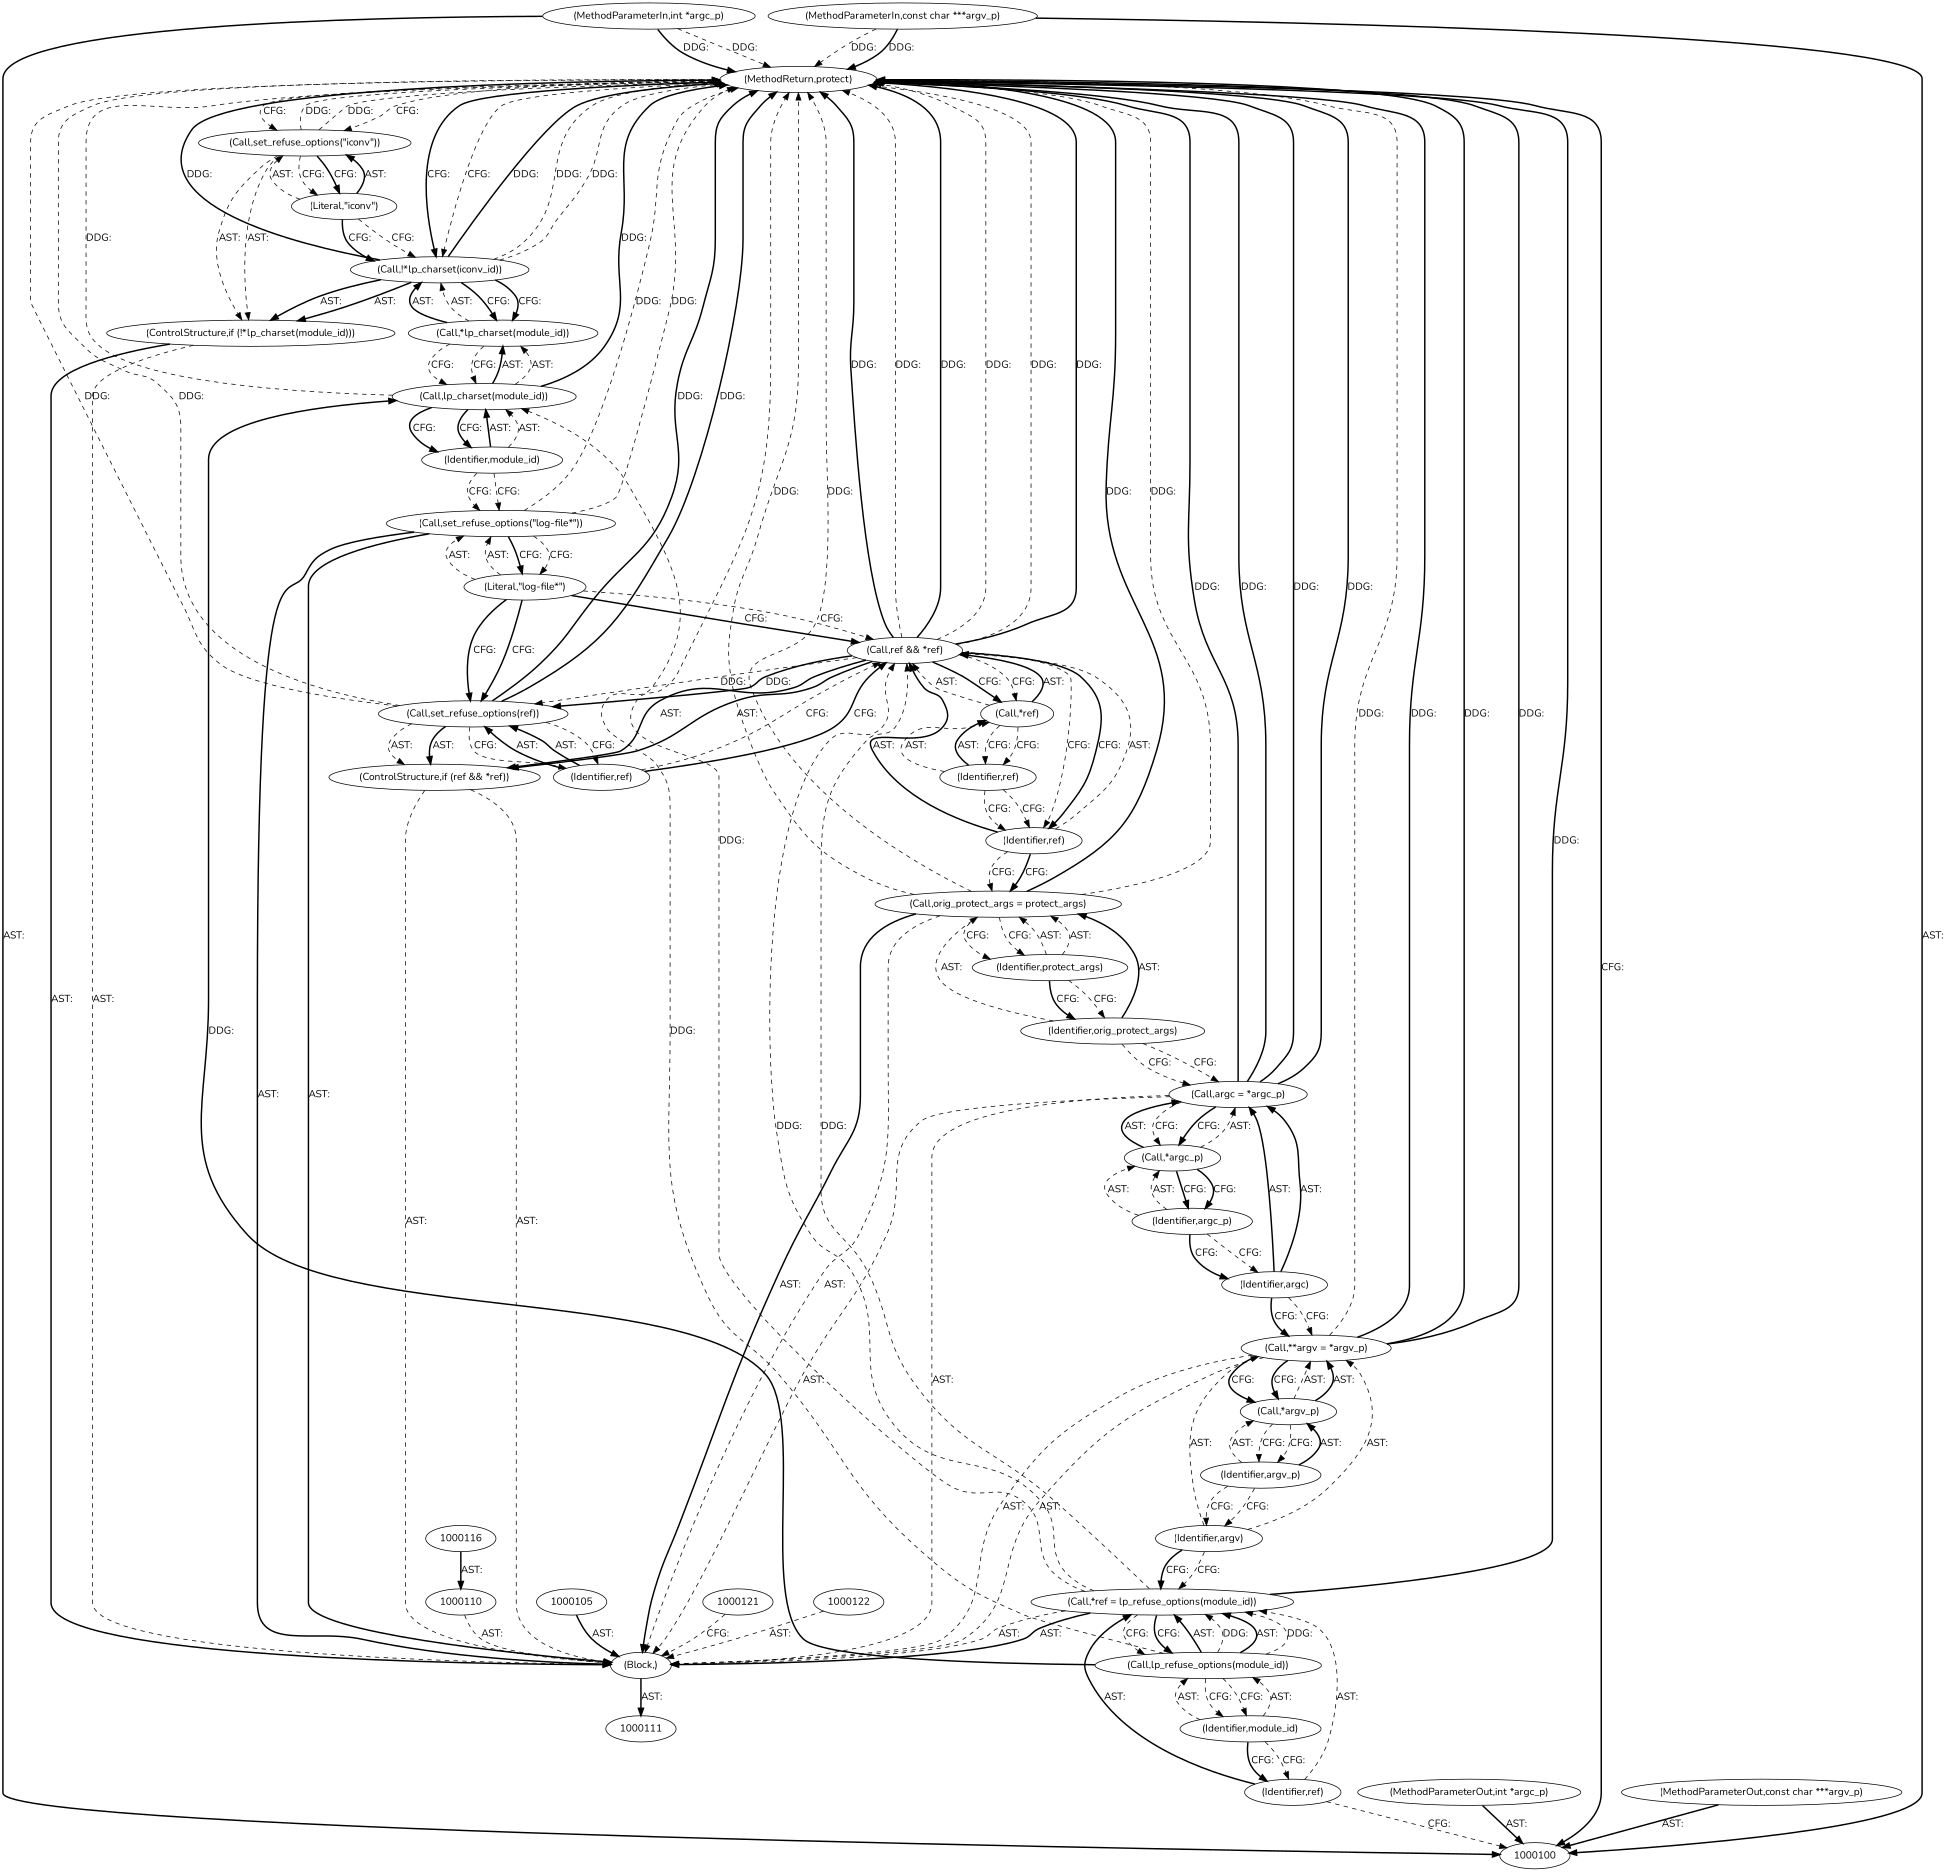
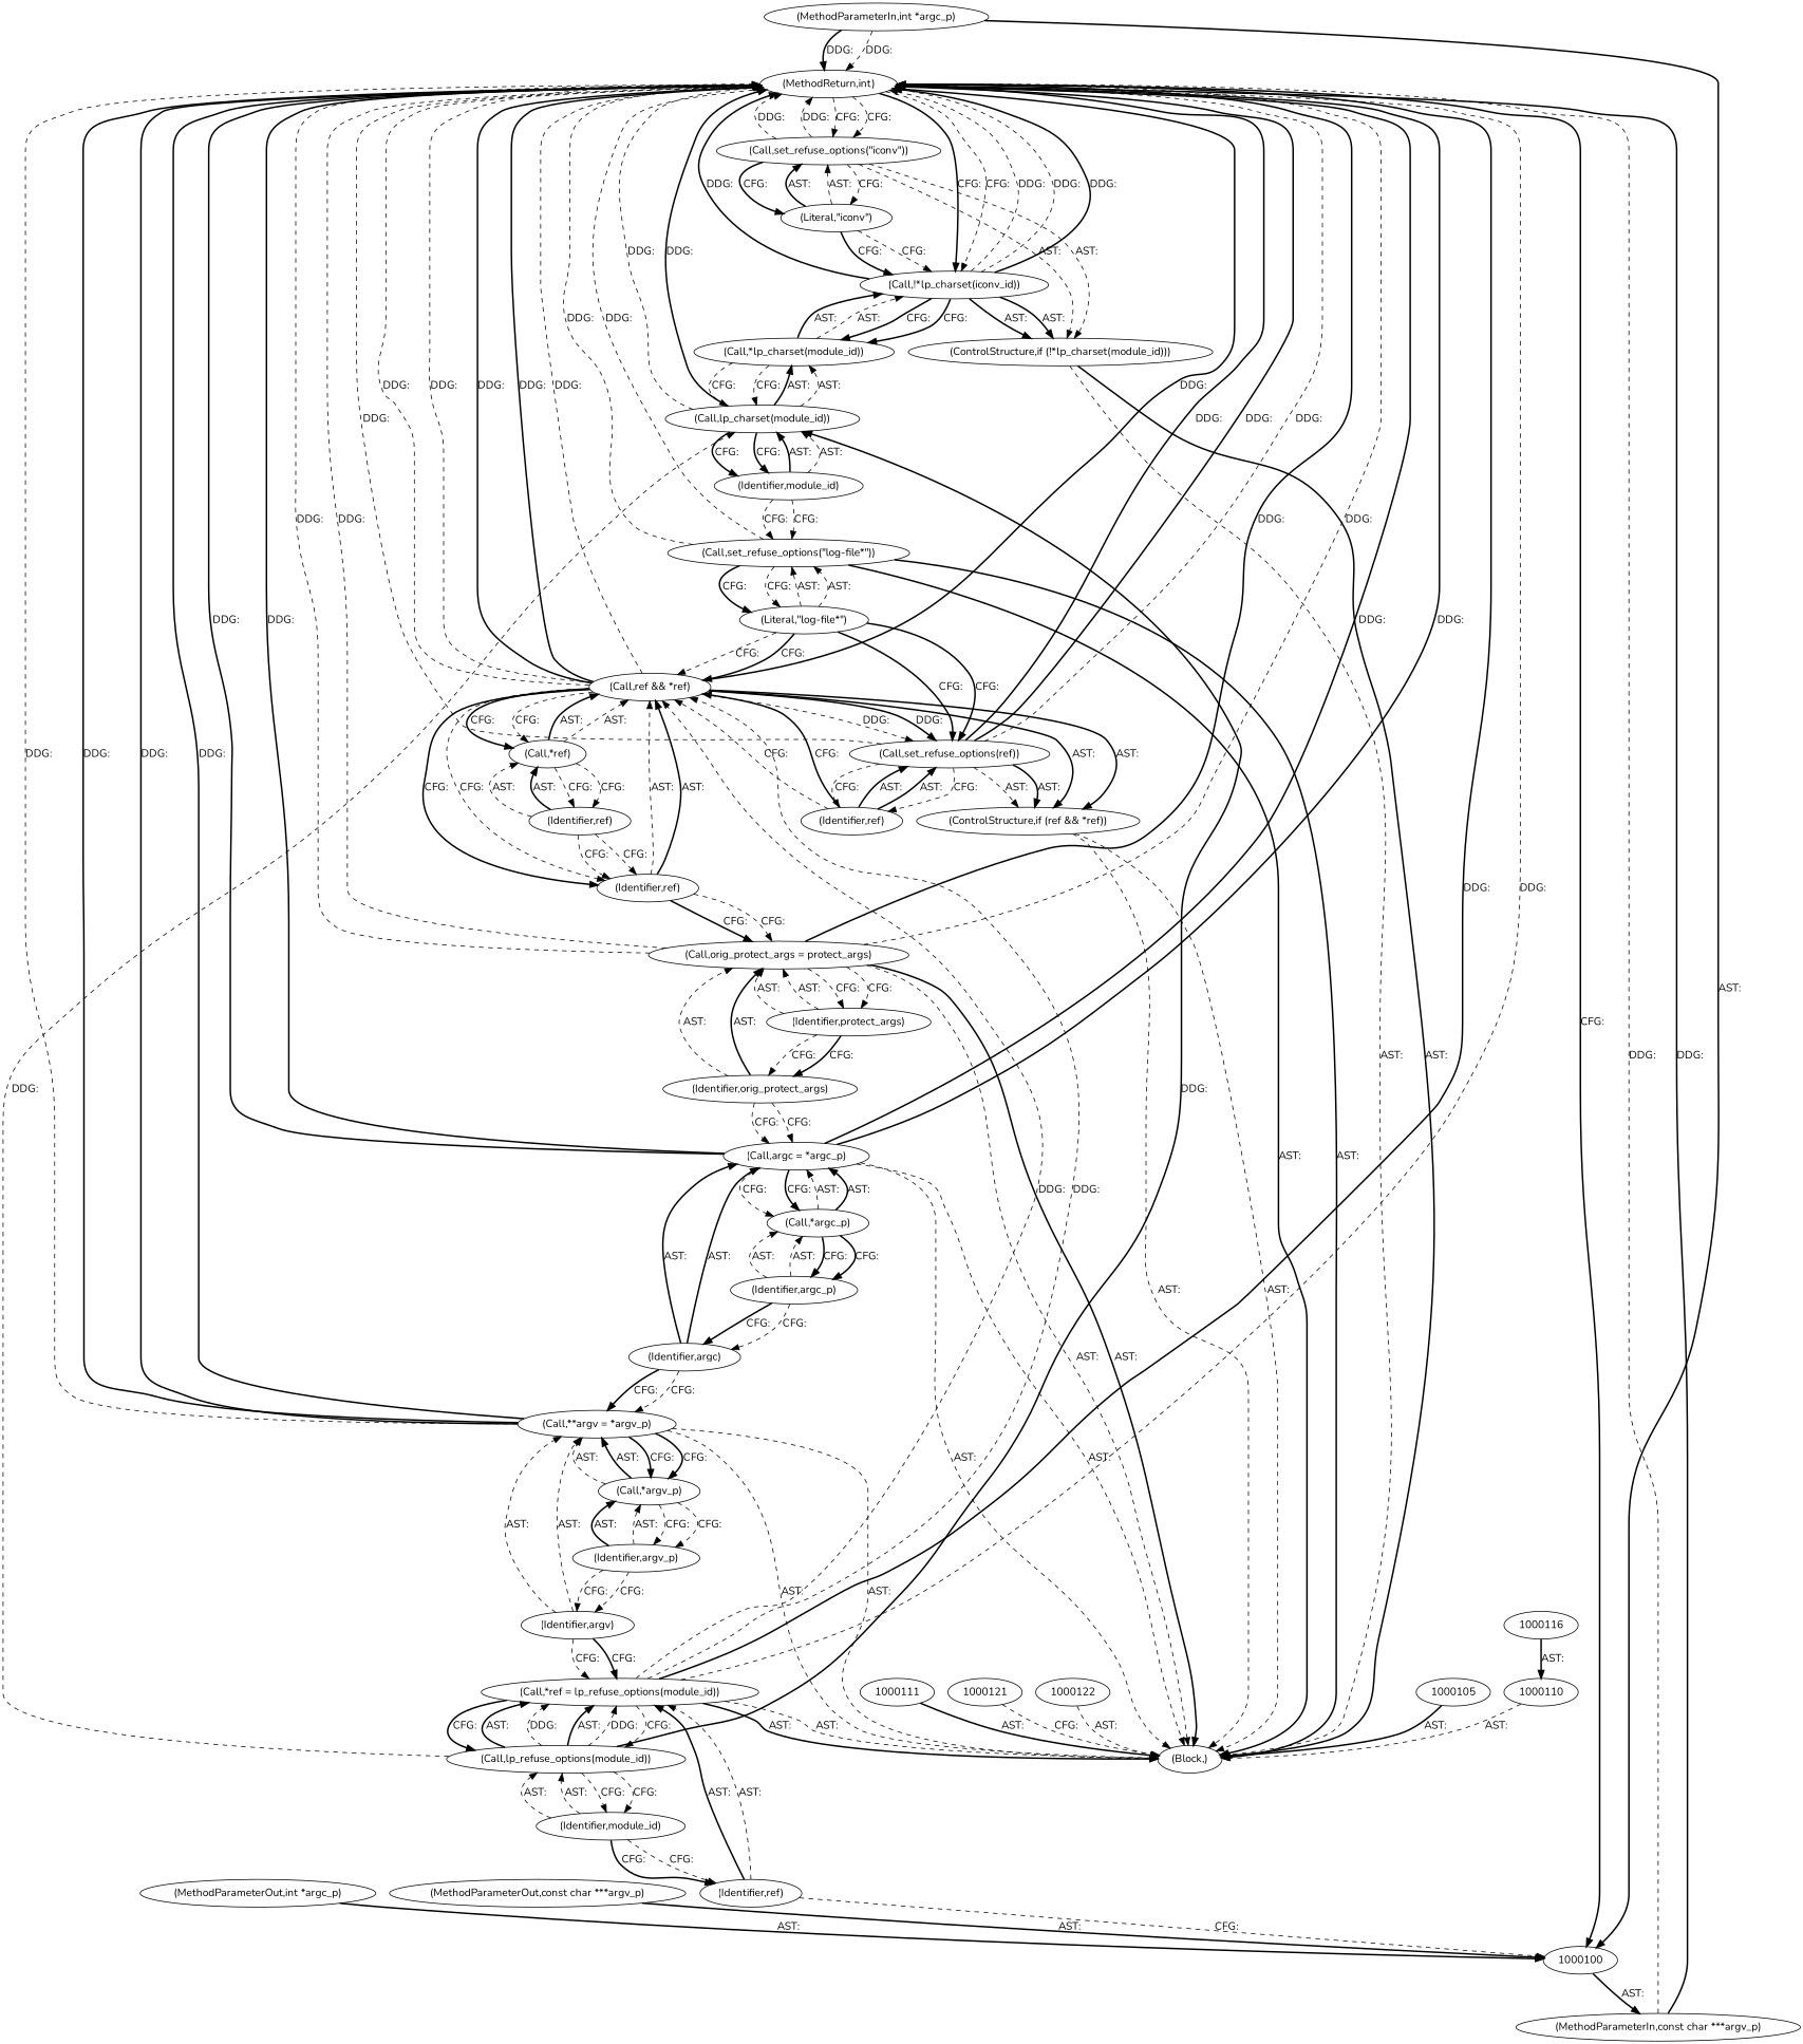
  digraph {
    fontname=Nunito
    node [fontname=Nunito]
    edge [fontname=Nunito style=dashed]
-   n1 [label="(MethodReturn,protect)"]
+   n1 [label="(MethodReturn,int)"]
    n2 [label="(Call,!*lp_charset(iconv_id))"]
    n3 [label="(Call,set_refuse_options(\"iconv\"))"]
    1000100
    n5 [label="(ControlStructure,if (!*lp_charset(module_id)))"]
    n6 [label="(Call,*lp_charset(module_id))"]
    n7 [label="(Literal,\"iconv\")"]
    n8 [label="(MethodParameterIn,int *argc_p)"]
    n9 [label="(MethodParameterOut,int *argc_p)"]
    n10 [label="(MethodParameterIn,const char ***argv_p)"]
    n11 [label="(MethodParameterOut,const char ***argv_p)"]
    n12 [label="(Call,ref && *ref)"]
    n13 [label="(Identifier,ref)"]
    n14 [label="(Call,*ref)"]
    n15 [label="(ControlStructure,if (ref && *ref))"]
    n16 [label="(Call,set_refuse_options(ref))"]
    n17 [label="(Call,orig_protect_args = protect_args)"]
    n18 [label="(Identifier,ref)"]
    n19 [label="(Block,)"]
    n20 [label="(Identifier,ref)"]
    n21 [label="(Identifier,protect_args)"]
    n22 [label="(Call,set_refuse_options(\"log-file*\"))"]
    n23 [label="(Literal,\"log-file*\")"]
    n24 [label="(Identifier,module_id)"]
    n25 [label="(Call,lp_charset(module_id))"]
    n26 [label="(Call,lp_refuse_options(module_id))"]
    n27 [label="(Identifier,module_id)"]
    n28 [label="(Call,*ref = lp_refuse_options(module_id))"]
    n29 [label="(Identifier,ref)"]
    n30 [label="(Call,**argv = *argv_p)"]
    n31 [label="(Call,*argv_p)"]
    n32 [label="(Identifier,argv_p)"]
    n33 [label="(Identifier,argv)"]
    n34 [label="(Call,argc = *argc_p)"]
    n35 [label="(Call,*argc_p)"]
    n36 [label="(Identifier,argc_p)"]
    n37 [label="(Identifier,argc)"]
    n38 [label="(Identifier,orig_protect_args)"]
    1000105
    1000110
    1000111
    1000116
    1000121
    1000122
    n1 -> n2 [label="CFG: " style=bold]
    n1 -> n2 [label="CFG: "]
    n1 -> n3 [label="CFG: "]
    n1 -> n3 [label="CFG: "]
    n1 -> 1000100 [label="CFG: " style=bold]
    n2 -> n1 [label="DDG: "]
    n2 -> n1 [label="DDG: "]
    n2 -> n1 [label="DDG: " style=bold]
    n2 -> n1 [label="DDG: " style=bold]
    n2 -> n5 [label="AST: " style=bold]
    n2 -> n5 [label="AST: " style=bold]
    n2 -> n6 [label="CFG: " style=bold]
    n2 -> n6 [label="CFG: " style=bold]
    n3 -> n1 [label="DDG: "]
    n3 -> n1 [label="DDG: "]
    n3 -> n5 [label="AST: "]
    n3 -> n5 [label="AST: "]
    n3 -> n7 [label="CFG: "]
    n3 -> n7 [label="CFG: " style=bold]
    n5 -> n19 [label="AST: "]
    n5 -> n19 [label="AST: " style=bold]
    n6 -> n2 [label="AST: " style=bold]
    n6 -> n2 [label="AST: "]
    n6 -> n25 [label="CFG: "]
    n6 -> n25 [label="CFG: "]
    n7 -> n2 [label="CFG: "]
    n7 -> n2 [label="CFG: " style=bold]
    n7 -> n3 [label="AST: " style=bold]
    n7 -> n3 [label="AST: "]
    n8 -> n1 [label="DDG: "]
    n8 -> n1 [label="DDG: " style=bold]
    n8 -> 1000100 [label="AST: " style=bold]
    n9 -> 1000100 [label="AST: " style=bold]
    n10 -> n1 [label="DDG: "]
    n10 -> n1 [label="DDG: " style=bold]
-   n10 -> 1000100 [label="AST: " style=bold]
+   1000100 -> n10 [label="AST: " style=bold]
    n11 -> 1000100 [label="AST: " style=bold]
    n12 -> n1 [label="DDG: "]
    n12 -> n1 [label="DDG: "]
    n12 -> n1 [label="DDG: " style=bold]
    n12 -> n1 [label="DDG: " style=bold]
    n12 -> n1 [label="DDG: "]
    n12 -> n1 [label="DDG: " style=bold]
    n12 -> n13 [label="CFG: "]
    n12 -> n13 [label="CFG: " style=bold]
    n12 -> n14 [label="CFG: " style=bold]
    n12 -> n14 [label="CFG: "]
    n12 -> n15 [label="AST: " style=bold]
    n12 -> n15 [label="AST: " style=bold]
    n12 -> n16 [label="DDG: "]
    n12 -> n16 [label="DDG: " style=bold]
    n13 -> n12 [label="AST: "]
    n13 -> n12 [label="AST: " style=bold]
    n13 -> n17 [label="CFG: " style=bold]
    n13 -> n17 [label="CFG: "]
    n14 -> n12 [label="AST: " style=bold]
    n14 -> n12 [label="AST: "]
    n14 -> n18 [label="CFG: "]
    n14 -> n18 [label="CFG: "]
    n15 -> n19 [label="AST: "]
    n15 -> n19 [label="AST: "]
    n16 -> n1 [label="DDG: "]
    n16 -> n1 [label="DDG: " style=bold]
    n16 -> n1 [label="DDG: " style=bold]
    n16 -> n1 [label="DDG: "]
    n16 -> n15 [label="AST: "]
    n16 -> n15 [label="AST: " style=bold]
    n16 -> n20 [label="CFG: "]
    n16 -> n20 [label="CFG: "]
    n17 -> n1 [label="DDG: " style=bold]
    n17 -> n1 [label="DDG: "]
    n17 -> n1 [label="DDG: "]
    n17 -> n1 [label="DDG: "]
    n17 -> n19 [label="AST: "]
    n17 -> n19 [label="AST: " style=bold]
    n17 -> n21 [label="CFG: "]
    n17 -> n21 [label="CFG: "]
    n18 -> n13 [label="CFG: "]
    n18 -> n13 [label="CFG: "]
    n18 -> n14 [label="AST: "]
    n18 -> n14 [label="AST: " style=bold]
    n20 -> n12 [label="CFG: "]
    n20 -> n12 [label="CFG: " style=bold]
    n20 -> n16 [label="AST: " style=bold]
    n20 -> n16 [label="AST: " style=bold]
    n21 -> n17 [label="AST: "]
    n21 -> n17 [label="AST: "]
    n21 -> n38 [label="CFG: "]
    n21 -> n38 [label="CFG: " style=bold]
    n22 -> n1 [label="DDG: "]
    n22 -> n1 [label="DDG: "]
    n22 -> n19 [label="AST: " style=bold]
    n22 -> n19 [label="AST: " style=bold]
    n22 -> n23 [label="CFG: " style=bold]
    n22 -> n23 [label="CFG: "]
    n23 -> n12 [label="CFG: "]
    n23 -> n12 [label="CFG: " style=bold]
    n23 -> n16 [label="CFG: " style=bold]
    n23 -> n16 [label="CFG: " style=bold]
    n23 -> n22 [label="AST: "]
    n23 -> n22 [label="AST: "]
    n24 -> n22 [label="CFG: "]
    n24 -> n22 [label="CFG: "]
    n24 -> n25 [label="AST: " style=bold]
    n24 -> n25 [label="AST: "]
    n25 -> n1 [label="DDG: "]
    n25 -> n1 [label="DDG: " style=bold]
    n25 -> n6 [label="AST: " style=bold]
    n25 -> n6 [label="AST: "]
    n25 -> n24 [label="CFG: " style=bold]
    n25 -> n24 [label="CFG: " style=bold]
    n26 -> n25 [label="DDG: " style=bold]
    n26 -> n25 [label="DDG: "]
    n26 -> n27 [label="CFG: "]
    n26 -> n27 [label="CFG: "]
    n26 -> n28 [label="AST: " style=bold]
    n26 -> n28 [label="DDG: "]
    n26 -> n28 [label="AST: " style=bold]
    n26 -> n28 [label="DDG: "]
    n27 -> n26 [label="AST: "]
    n27 -> n26 [label="AST: "]
    n27 -> n29 [label="CFG: " style=bold]
    n27 -> n29 [label="CFG: "]
    n28 -> n1 [label="DDG: " style=bold]
    n28 -> n1 [label="DDG: "]
    n28 -> n12 [label="DDG: "]
    n28 -> n12 [label="DDG: "]
    n28 -> n19 [label="AST: "]
    n28 -> n19 [label="AST: " style=bold]
    n28 -> n26 [label="CFG: " style=bold]
    n28 -> n26 [label="CFG: "]
    n29 -> 1000100 [label="CFG: "]
    n29 -> n28 [label="AST: " style=bold]
    n29 -> n28 [label="AST: "]
    n30 -> n1 [label="DDG: " style=bold]
    n30 -> n1 [label="DDG: " style=bold]
    n30 -> n1 [label="DDG: "]
    n30 -> n1 [label="DDG: " style=bold]
    n30 -> n19 [label="AST: "]
    n30 -> n19 [label="AST: "]
    n30 -> n31 [label="CFG: " style=bold]
    n30 -> n31 [label="CFG: " style=bold]
    n31 -> n30 [label="AST: "]
    n31 -> n30 [label="AST: " style=bold]
    n31 -> n32 [label="CFG: "]
    n31 -> n32 [label="CFG: "]
    n32 -> n31 [label="AST: " style=bold]
    n32 -> n31 [label="AST: "]
    n32 -> n33 [label="CFG: "]
    n32 -> n33 [label="CFG: "]
    n33 -> n28 [label="CFG: " style=bold]
    n33 -> n28 [label="CFG: "]
    n33 -> n30 [label="AST: "]
    n33 -> n30 [label="AST: "]
    n34 -> n1 [label="DDG: " style=bold]
    n34 -> n1 [label="DDG: " style=bold]
    n34 -> n1 [label="DDG: " style=bold]
    n34 -> n1 [label="DDG: " style=bold]
    n34 -> n19 [label="AST: "]
    n34 -> n19 [label="AST: "]
    n34 -> n35 [label="CFG: "]
    n34 -> n35 [label="CFG: " style=bold]
    n35 -> n34 [label="AST: "]
    n35 -> n34 [label="AST: " style=bold]
    n35 -> n36 [label="CFG: " style=bold]
    n35 -> n36 [label="CFG: " style=bold]
    n36 -> n35 [label="AST: "]
    n36 -> n35 [label="AST: "]
    n36 -> n37 [label="CFG: " style=bold]
    n36 -> n37 [label="CFG: "]
    n37 -> n30 [label="CFG: " style=bold]
    n37 -> n30 [label="CFG: "]
    n37 -> n34 [label="AST: " style=bold]
    n37 -> n34 [label="AST: " style=bold]
    n38 -> n17 [label="AST: "]
    n38 -> n17 [label="AST: " style=bold]
    n38 -> n34 [label="CFG: "]
    n38 -> n34 [label="CFG: "]
    1000105 -> n19 [label="AST: " style=bold]
    1000110 -> n19 [label="AST: "]
-   n19 -> 1000111 [label="AST: " style=bold]
+   1000111 -> n19 [label="AST: " style=bold]
    1000116 -> 1000110 [label="AST: " style=bold]
    1000121 -> n19 [label="CFG: "]
    1000122 -> n19 [label="AST: "]
  }
